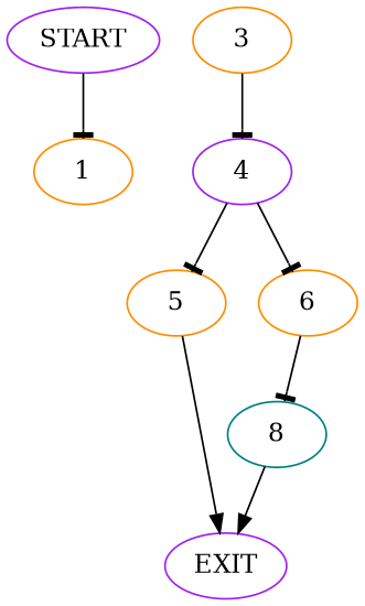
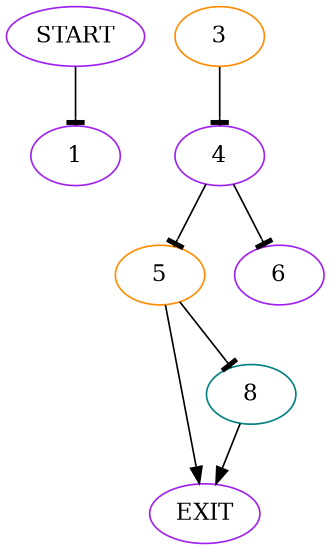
  digraph {
    node [color=purple]
    edge [arrowhead=tee]
    n1 [label=START]
-   1 [color=darkorange]
+   1
    n3 [label=EXIT]
    3 [color=darkorange]
    4
    5 [color=darkorange]
-   6 [color=darkorange]
+   6
    8 [color=teal]
    n1 -> 1
    3 -> 4
    4 -> 5
    4 -> 6
    5 -> n3 [arrowhead=normal]
-   6 -> 8
+   5 -> 8
    8 -> n3 [arrowhead=normal]
  }
